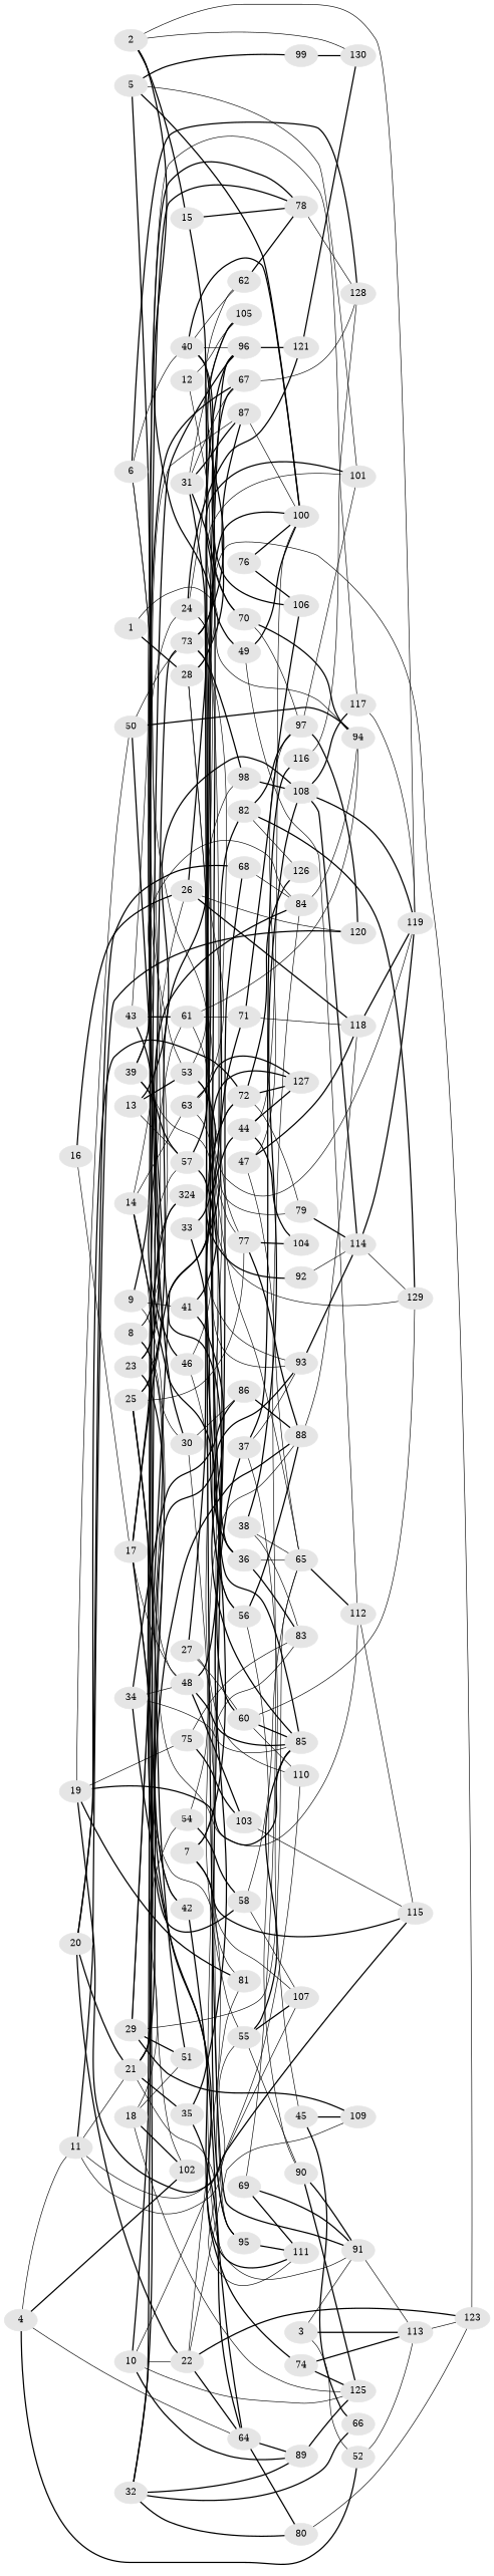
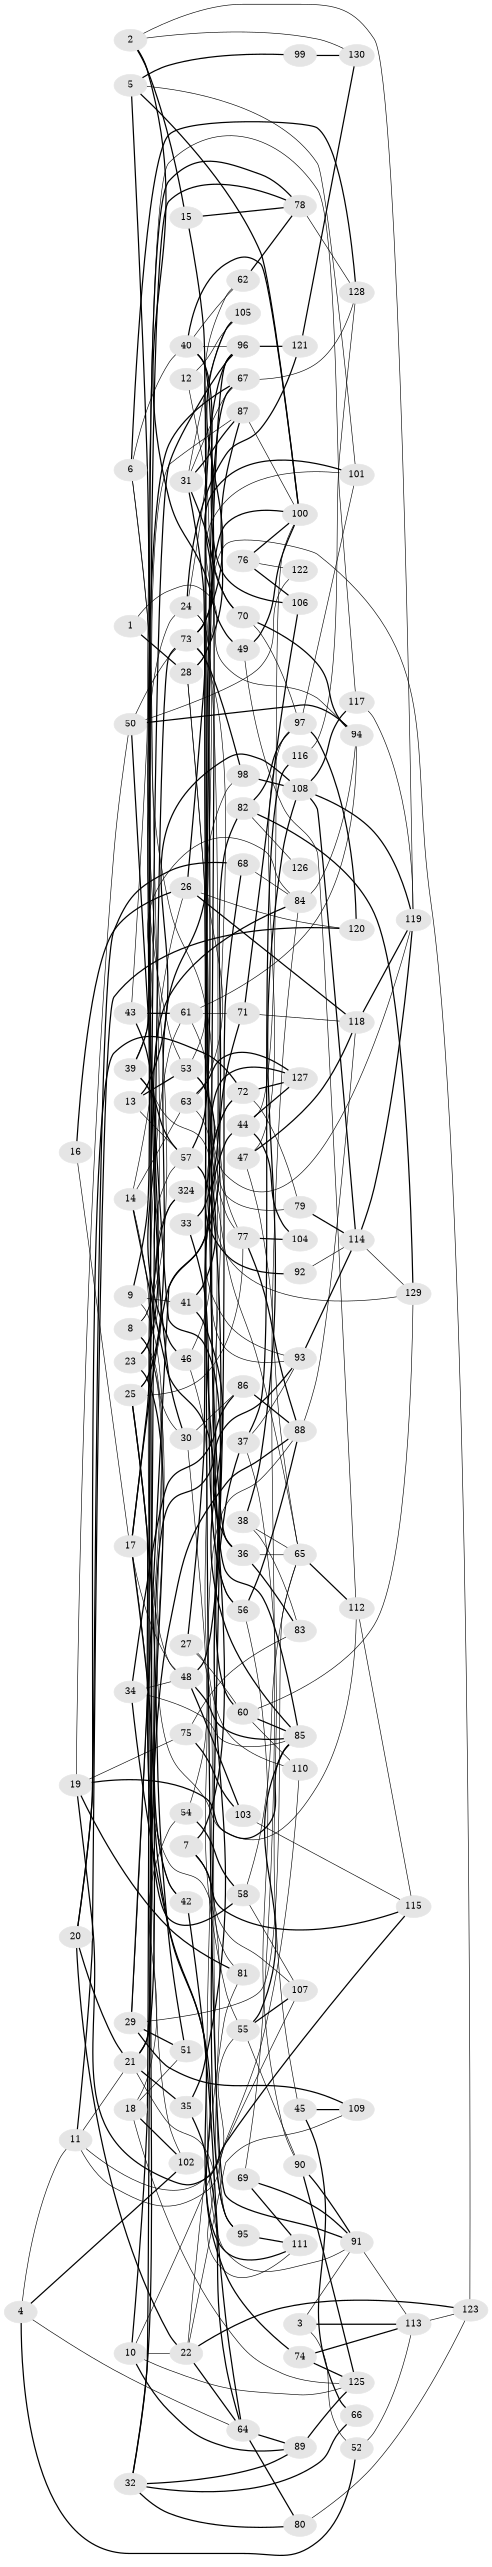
  graph {
    rankdir=LR
    node [color=gray90 style=filled]
    edge [style=bold]
    1
    28
    94
    101
    87
    65
    79
    2
    15
    49
    119
    130
    36
    78
    100
    112
    3
    52
    91
    113
    123
    4
    11
    64
    102
    107
    21
    55
    120
    89
    80
    5
    30
    99
    86
    6
    40
    53
    77
    128
    96
    85
    62
    106
    56
    92
    88
    104
    7
    44
    81
    83
    115
    127
    8
    24
    42
    95
    121
    111
    9
    41
    67
    72
    10
    22
    110
    125
    109
    35
    93
    90
    12
    70
    105
    97
    13
    57
    108
    114
    117
    14
    26
    48
    63
    118
    68
    103
    98
    16
    17
    74
    n93 [label=324]
    18
    51
    54
    58
    19
    50
    75
    60
    73
+   122
    20
    84
    126
    37
    23
    25
    27
    129
    29
    61
    71
    31
    32
    66
    33
    82
    34
    45
    116
    38
    39
    43
    46
    47
    69
    76
    1 -- 28
    1 -- 94 [style=solid]
    28 -- 101 [style=solid]
    28 -- 87
    28 -- 65 [style=solid]
    28 -- 79 [style=solid]
    87 -- 100 [style=solid]
    65 -- 112
    79 -- 114
    2 -- 15
    2 -- 49
    2 -- 119 [style=solid]
    2 -- 130 [style=solid]
    15 -- 36
    15 -- 78
    49 -- 100
    49 -- 112 [style=solid]
    36 -- 65 [style=solid]
    36 -- 83
    78 -- 128 [style=solid]
    112 -- 115 [style=solid]
    3 -- 52 [style=solid]
    3 -- 91 [style=solid]
    3 -- 113
    52 -- 113 [style=solid]
    91 -- 113 [style=solid]
    113 -- 123 [style=solid]
    4 -- 52
    4 -- 11 [style=solid]
    4 -- 64 [style=solid]
    4 -- 102
    11 -- 107 [style=solid]
    11 -- 21 [style=solid]
    11 -- 55 [style=solid]
    11 -- 120
    64 -- 89
    64 -- 80
    21 -- 78
    21 -- 111 [style=solid]
    21 -- 35
    21 -- 93
    55 -- 107
    55 -- 85
    55 -- 90 [style=solid]
    89 -- 125
    80 -- 123 [style=solid]
    5 -- 101 [style=solid]
    5 -- 100
    5 -- 30
    5 -- 99
    30 -- 55 [style=solid]
    30 -- 86 [style=solid]
    99 -- 130
    86 -- 88
    6 -- 40 [style=solid]
    6 -- 53 [style=solid]
    6 -- 77 [style=solid]
    6 -- 128
    40 -- 100
    40 -- 96 [style=solid]
    40 -- 85
    40 -- 62 [style=solid]
    40 -- 106
    53 -- 123 [style=solid]
    53 -- 56 [style=solid]
    53 -- 92
    77 -- 88
    77 -- 104
    96 -- 121
    62 -- 78
    56 -- 88
    56 -- 90 [style=solid]
    92 -- 114 [style=solid]
    88 -- 118 [style=solid]
    7 -- 107 [style=solid]
    7 -- 44
    7 -- 81 [style=solid]
-   7 -- 83 [style=solid]
    7 -- 115
    44 -- 100 [style=solid]
    44 -- 104
    44 -- 127
    8 -- 87 [style=solid]
    8 -- 30 [style=solid]
    8 -- 24 [style=solid]
    8 -- 42 [style=solid]
    8 -- 95 [style=solid]
    24 -- 119 [style=solid]
    24 -- 62 [style=solid]
    24 -- 95 [style=solid]
    24 -- 121
    42 -- 64
    95 -- 111
    121 -- 130
    9 -- 112 [style=solid]
    9 -- 41 [style=solid]
    9 -- 67
    41 -- 85
    41 -- 72
    67 -- 128 [style=solid]
    72 -- 79 [style=solid]
    72 -- 127
-   72 -- 126
    10 -- 89
    10 -- 96
    10 -- 22 [style=solid]
    10 -- 110 [style=solid]
    10 -- 125 [style=solid]
    22 -- 123
    22 -- 64
    22 -- 81 [style=solid]
    22 -- 109 [style=solid]
    35 -- 64
    35 -- 37
    93 -- 114
    90 -- 91
    90 -- 125
    12 -- 70 [style=solid]
    12 -- 105 [style=solid]
    70 -- 94
    70 -- 97 [style=solid]
    97 -- 101 [style=solid]
    97 -- 120
    13 -- 53
    13 -- 57 [style=solid]
    13 -- 108
    57 -- 95
    57 -- 67
    108 -- 119
    108 -- 114
    108 -- 117
    114 -- 119
    114 -- 129 [style=solid]
    117 -- 119 [style=solid]
    14 -- 36
    14 -- 26 [style=solid]
    14 -- 48 [style=solid]
    14 -- 63 [style=solid]
    26 -- 120 [style=solid]
    26 -- 96
    26 -- 118
    48 -- 85
    48 -- 68
    48 -- 103
    63 -- 127
    63 -- 93 [style=solid]
    63 -- 98 [style=solid]
    118 -- 119
    68 -- 84 [style=solid]
    103 -- 115 [style=solid]
    98 -- 108
    16 -- 26
    16 -- 17 [style=solid]
    17 -- 102 [style=solid]
    17 -- 127
    17 -- 48 [style=solid]
    17 -- 74
    17 -- n93
    74 -- 113
    74 -- 125
    18 -- 102
    18 -- 125 [style=solid]
    18 -- 51 [style=solid]
    18 -- 54 [style=solid]
    54 -- 88 [style=solid]
    54 -- 58
    58 -- 65 [style=solid]
    58 -- 107 [style=solid]
    19 -- 85
    19 -- 81
    19 -- 115
    19 -- 50 [style=solid]
    19 -- 75 [style=solid]
    50 -- 94
    50 -- 60
    50 -- 73 [style=solid]
+   50 -- 122 [style=solid]
    75 -- 83 [style=solid]
    75 -- 103
    60 -- 85
    60 -- 110 [style=solid]
    60 -- 129 [style=solid]
    73 -- 101
    73 -- 77 [style=solid]
    73 -- 105
    73 -- 98
    20 -- 21
    20 -- 72
    20 -- 22
    20 -- 68
    84 -- 94 [style=solid]
    37 -- 93 [style=solid]
    37 -- 45 [style=solid]
    37 -- 116
    23 -- 42
    23 -- n93 [style=solid]
    23 -- 84
    25 -- 100
    25 -- 77 [style=solid]
    25 -- 57 [style=solid]
    25 -- 51
    25 -- 58
    27 -- 91 [style=solid]
    27 -- 96
    27 -- 60 [style=solid]
    29 -- 65 [style=solid]
    29 -- 109
    29 -- 51
    29 -- 61 [style=solid]
    29 -- 71
    61 -- 94 [style=solid]
    61 -- 129 [style=solid]
    61 -- 71 [style=solid]
    71 -- 106
    71 -- 118 [style=solid]
    31 -- 87
    31 -- 91
    31 -- 67 [style=solid]
    31 -- 70
    31 -- 105 [style=solid]
    32 -- 89
    32 -- 80
    32 -- 88
    32 -- 73
    32 -- 66
    33 -- 56
    33 -- 82
    82 -- 97
    82 -- 126 [style=solid]
    82 -- 129
    34 -- 86
    34 -- 85 [style=solid]
    34 -- 111
    34 -- 48 [style=solid]
    45 -- 109
    45 -- 66
    116 -- 128 [style=solid]
    38 -- 65 [style=solid]
    38 -- 83 [style=solid]
    38 -- 108
    39 -- 78
    39 -- 93 [style=solid]
    39 -- 57
    39 -- 84 [style=solid]
    43 -- 117 [style=solid]
    43 -- 61
    43 -- 46
    46 -- 72 [style=solid]
    46 -- 110 [style=solid]
    47 -- 65 [style=solid]
    47 -- 97 [style=solid]
    47 -- 118
    69 -- 91
    69 -- 111
    69 -- 84 [style=solid]
    76 -- 100
    76 -- 106
+   76 -- 122 [style=solid]
  }
